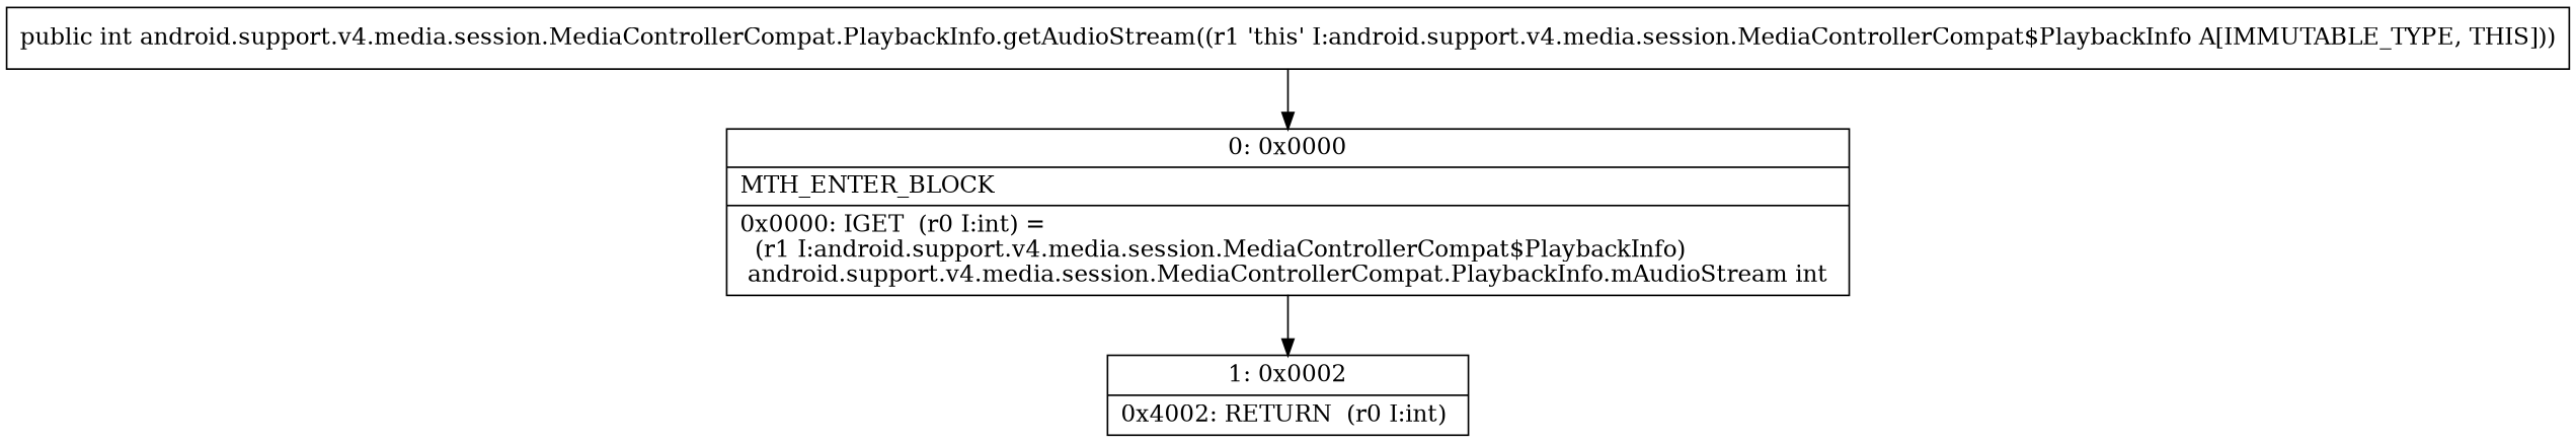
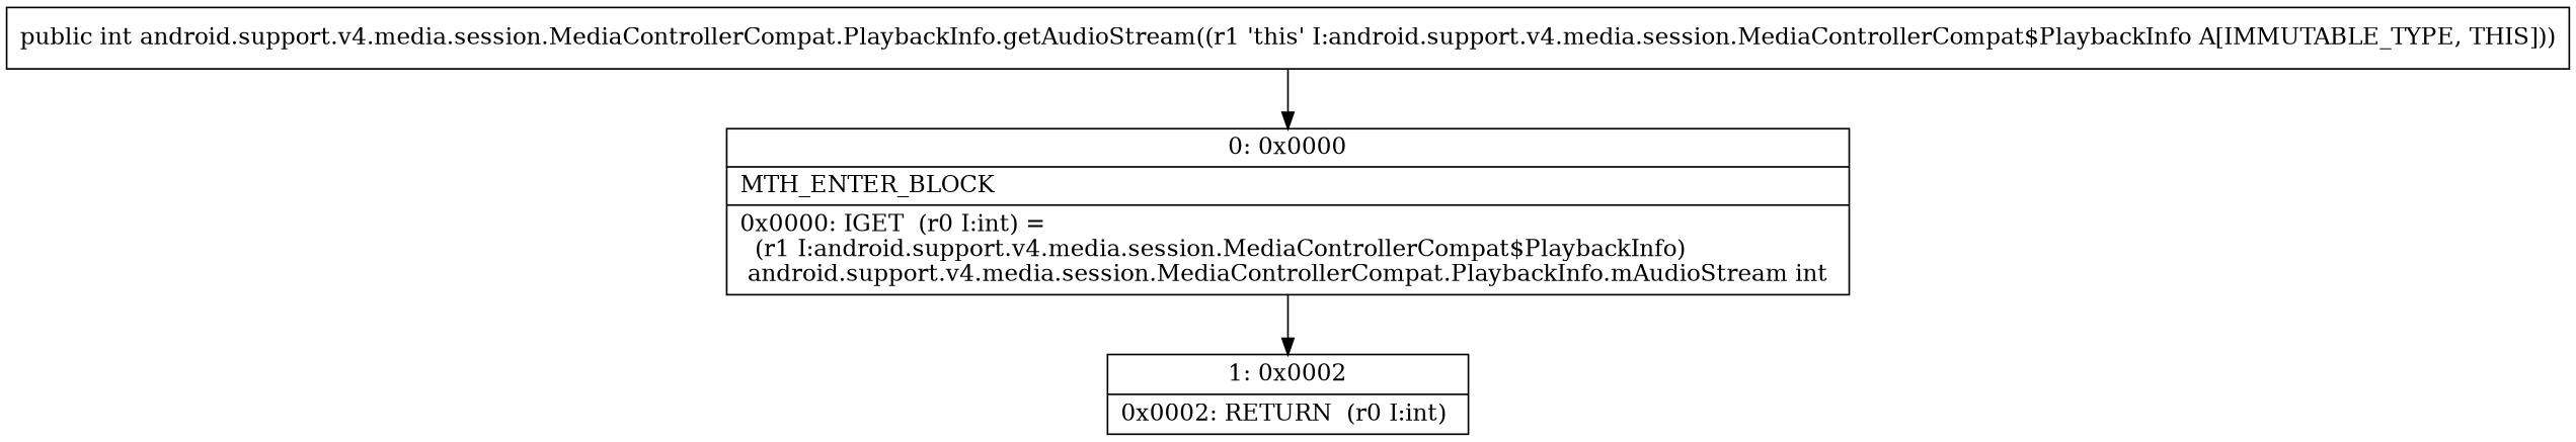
  digraph {
    node [shape=record]
    n1 [label="{0\:\ 0x0000|MTH_ENTER_BLOCK\l|0x0000: IGET  (r0 I:int) = \l  (r1 I:android.support.v4.media.session.MediaControllerCompat$PlaybackInfo)\l android.support.v4.media.session.MediaControllerCompat.PlaybackInfo.mAudioStream int \l}"]
-   n2 [label="{1\:\ 0x0002|0x4002: RETURN  (r0 I:int) \l}"]
+   n2 [label="{1\:\ 0x0002|0x0002: RETURN  (r0 I:int) \l}"]
    n3 [label="{public int android.support.v4.media.session.MediaControllerCompat.PlaybackInfo.getAudioStream((r1 'this' I:android.support.v4.media.session.MediaControllerCompat$PlaybackInfo A[IMMUTABLE_TYPE, THIS])) }"]
    n1 -> n2
    n3 -> n1
  }
